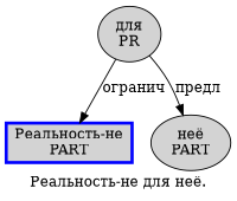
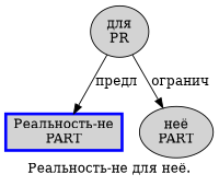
  digraph {
    label="Реальность-не для неё."
    node [fillcolor=lightgray penwidth=1 shape=ellipse style=filled]
    n1 [color=blue label="Реальность-не\nPART" penwidth=3 shape=box]
    n2 [label="для\nPR"]
    n3 [label="неё\nPART"]
-   n2 -> n1 [label="огранич"]
-   n2 -> n3 [label="предл"]
+   n2 -> n1 [label="предл"]
+   n2 -> n3 [label="огранич"]
  }
